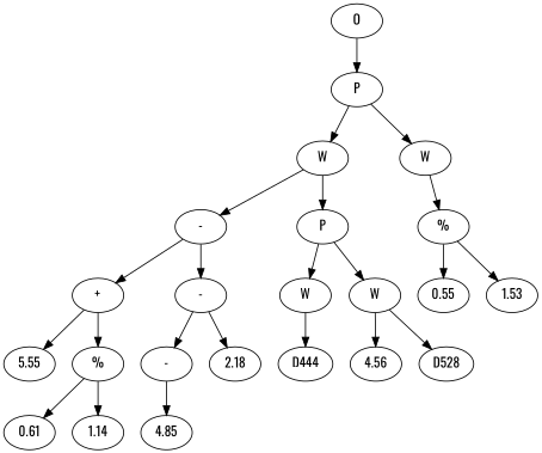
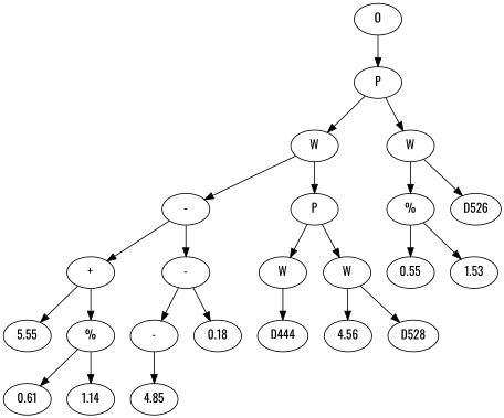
  digraph {
    fontname=Oswald
    node [fontname=Oswald]
    edge [fontname=Oswald]
    n1 [label=O]
    n2 [label=P]
    n3 [label=W]
    n4 [label=W]
    n5 [label="-"]
    n6 [label=P]
    n7 [label="%"]
+   n8 [label=D526]
    n9 [label="+"]
    n10 [label="-"]
    n11 [label=W]
    n12 [label=W]
    n13 [label=5.55]
    n14 [label="%"]
    n15 [label="-"]
-   n16 [label=2.18]
+   n16 [label=0.18]
    n17 [label=0.61]
    n18 [label=1.14]
    n19 [label=4.85]
    n20 [label=D444]
    n21 [label=4.56]
    n22 [label=D528]
    n23 [label=0.55]
    n24 [label=1.53]
    n1 -> n2
    n2 -> n3
    n2 -> n4
    n3 -> n5
    n3 -> n6
    n4 -> n7
+   n4 -> n8
    n5 -> n9
    n5 -> n10
    n6 -> n11
    n6 -> n12
    n7 -> n23
    n7 -> n24
    n9 -> n13
    n9 -> n14
    n10 -> n15
    n10 -> n16
    n11 -> n20
    n12 -> n21
    n12 -> n22
    n14 -> n17
    n14 -> n18
    n15 -> n19
  }
